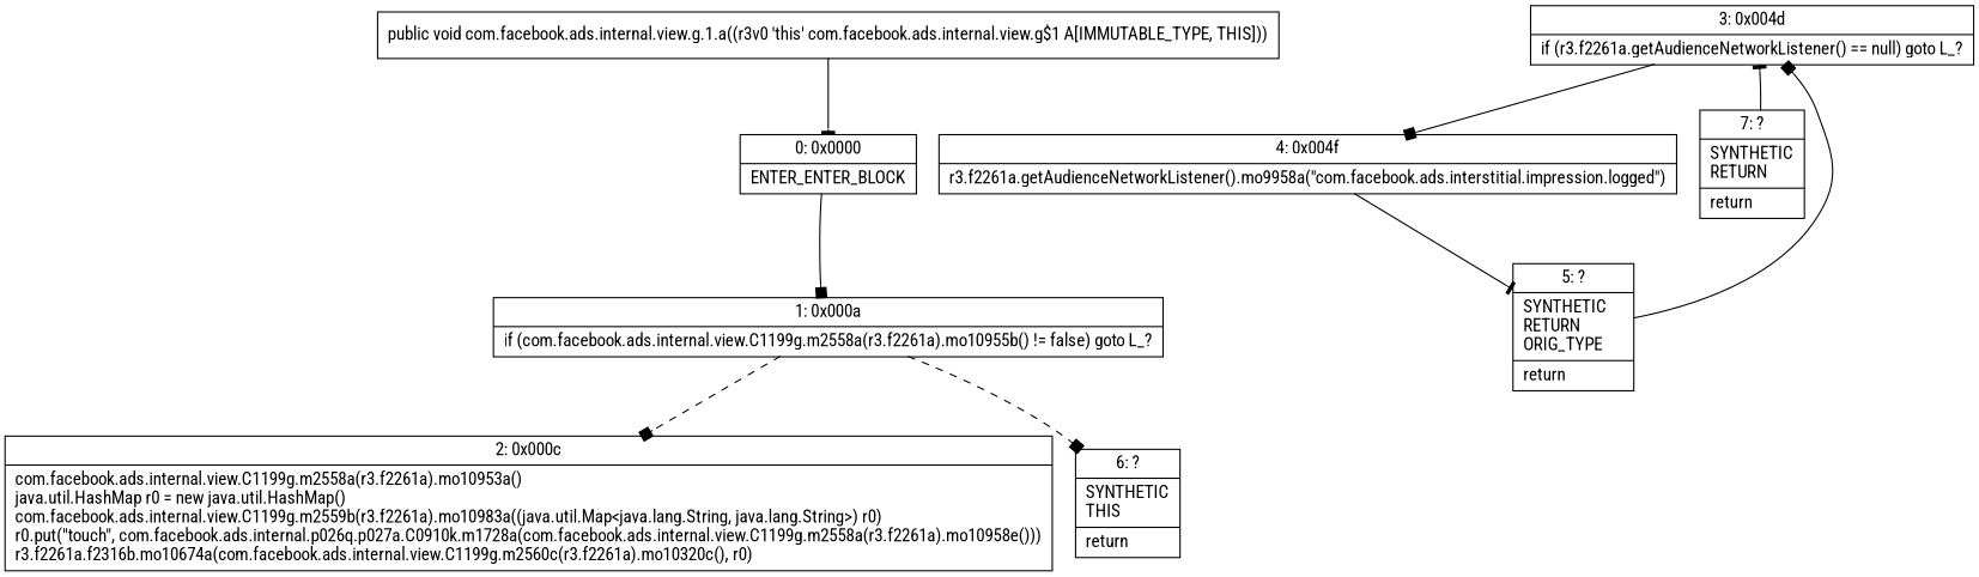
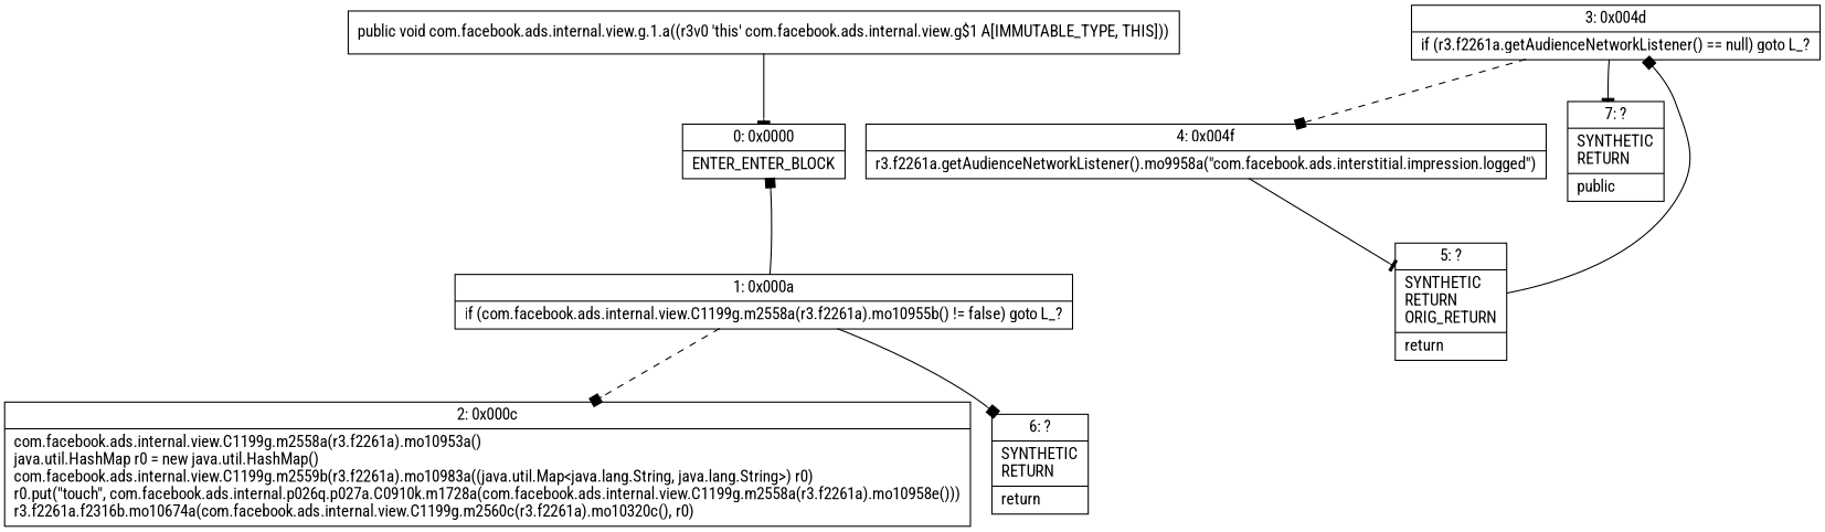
  digraph {
    fontname="Roboto Condensed"
    node [fontname="Roboto Condensed" shape=record]
    edge [arrowhead=box fontname="Roboto Condensed"]
    n1 [label="{0\:\ 0x0000|ENTER_ENTER_BLOCK\l}"]
    n2 [label="{1\:\ 0x000a|if (com.facebook.ads.internal.view.C1199g.m2558a(r3.f2261a).mo10955b() != false) goto L_?\l}"]
    n3 [label="{2\:\ 0x000c|com.facebook.ads.internal.view.C1199g.m2558a(r3.f2261a).mo10953a()\ljava.util.HashMap r0 = new java.util.HashMap()\lcom.facebook.ads.internal.view.C1199g.m2559b(r3.f2261a).mo10983a((java.util.Map\<java.lang.String, java.lang.String\>) r0)\lr0.put(\"touch\", com.facebook.ads.internal.p026q.p027a.C0910k.m1728a(com.facebook.ads.internal.view.C1199g.m2558a(r3.f2261a).mo10958e()))\lr3.f2261a.f2316b.mo10674a(com.facebook.ads.internal.view.C1199g.m2560c(r3.f2261a).mo10320c(), r0)\l}"]
-   n4 [label="{6\:\ ?|SYNTHETIC\lTHIS\l|return\l}"]
+   n4 [label="{6\:\ ?|SYNTHETIC\lRETURN\l|return\l}"]
    n5 [label="{3\:\ 0x004d|if (r3.f2261a.getAudienceNetworkListener() == null) goto L_?\l}"]
    n6 [label="{4\:\ 0x004f|r3.f2261a.getAudienceNetworkListener().mo9958a(\"com.facebook.ads.interstitial.impression.logged\")\l}"]
-   n7 [label="{7\:\ ?|SYNTHETIC\lRETURN\l|return\l}"]
-   n8 [label="{5\:\ ?|SYNTHETIC\lRETURN\lORIG_TYPE\l|return\l}"]
+   n7 [label="{7\:\ ?|SYNTHETIC\lRETURN\l|public\l}"]
+   n8 [label="{5\:\ ?|SYNTHETIC\lRETURN\lORIG_RETURN\l|return\l}"]
    n9 [label="{public void com.facebook.ads.internal.view.g.1.a((r3v0 'this' com.facebook.ads.internal.view.g$1 A[IMMUTABLE_TYPE, THIS])) }"]
-   n1 -> n2
+   n2 -> n1
    n2 -> n3 [style=dashed]
-   n2 -> n4 [style=dashed]
-   n5 -> n6 [style=solid]
-   n7 -> n5 [arrowhead=tee]
+   n2 -> n4
+   n5 -> n6 [style=dashed]
+   n5 -> n7 [arrowhead=tee]
    n6 -> n8 [arrowhead=tee]
    n8 -> n5
    n9 -> n1 [arrowhead=tee]
  }
